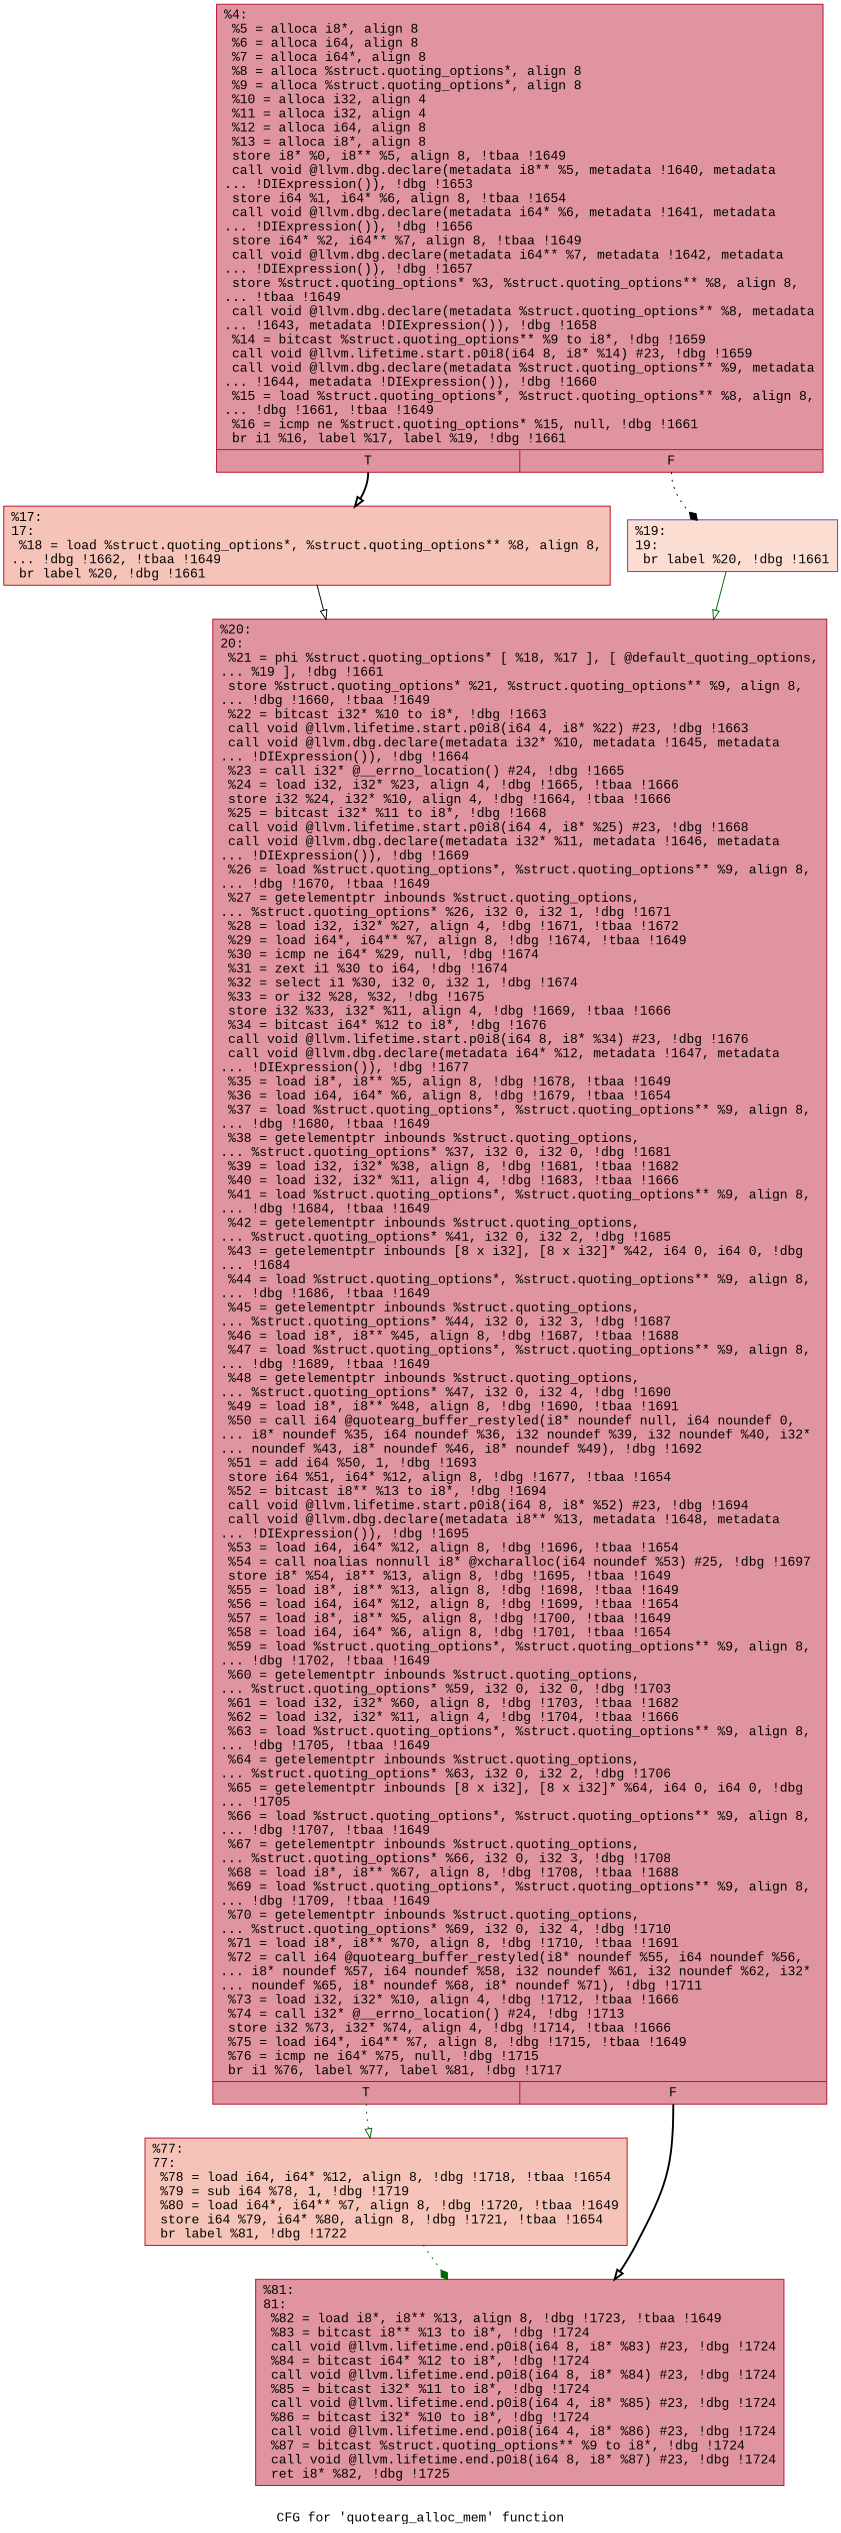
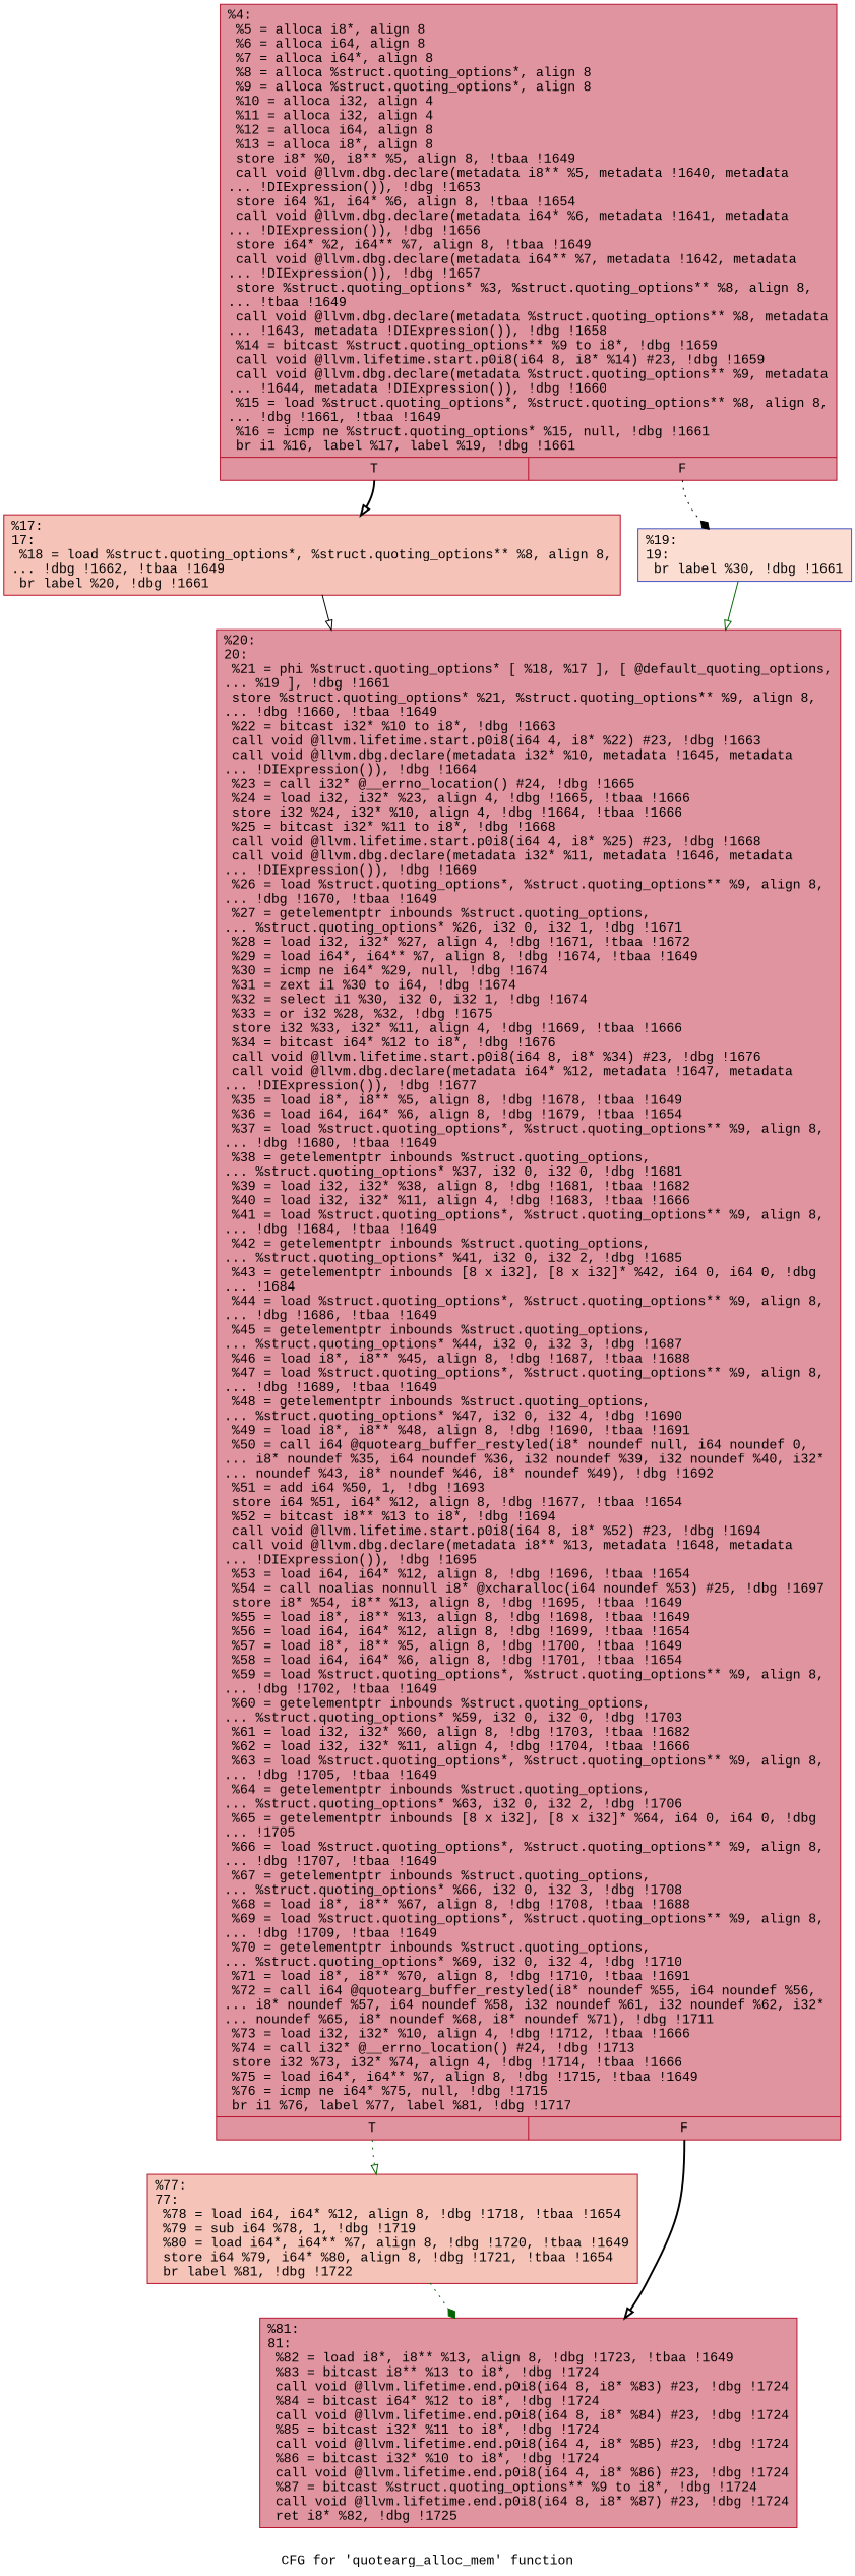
  digraph {
    label="CFG for 'quotearg_alloc_mem' function"
    fontname="Liberation Mono"
    node [color="#b70d28ff" fillcolor="#b70d2870" shape=record style=filled fontname="Liberation Mono"]
    edge [color=black style=dotted arrowhead=onormal fontname="Liberation Mono"]
    n1 [label="{%4:\l  %5 = alloca i8*, align 8\l  %6 = alloca i64, align 8\l  %7 = alloca i64*, align 8\l  %8 = alloca %struct.quoting_options*, align 8\l  %9 = alloca %struct.quoting_options*, align 8\l  %10 = alloca i32, align 4\l  %11 = alloca i32, align 4\l  %12 = alloca i64, align 8\l  %13 = alloca i8*, align 8\l  store i8* %0, i8** %5, align 8, !tbaa !1649\l  call void @llvm.dbg.declare(metadata i8** %5, metadata !1640, metadata\l... !DIExpression()), !dbg !1653\l  store i64 %1, i64* %6, align 8, !tbaa !1654\l  call void @llvm.dbg.declare(metadata i64* %6, metadata !1641, metadata\l... !DIExpression()), !dbg !1656\l  store i64* %2, i64** %7, align 8, !tbaa !1649\l  call void @llvm.dbg.declare(metadata i64** %7, metadata !1642, metadata\l... !DIExpression()), !dbg !1657\l  store %struct.quoting_options* %3, %struct.quoting_options** %8, align 8,\l... !tbaa !1649\l  call void @llvm.dbg.declare(metadata %struct.quoting_options** %8, metadata\l... !1643, metadata !DIExpression()), !dbg !1658\l  %14 = bitcast %struct.quoting_options** %9 to i8*, !dbg !1659\l  call void @llvm.lifetime.start.p0i8(i64 8, i8* %14) #23, !dbg !1659\l  call void @llvm.dbg.declare(metadata %struct.quoting_options** %9, metadata\l... !1644, metadata !DIExpression()), !dbg !1660\l  %15 = load %struct.quoting_options*, %struct.quoting_options** %8, align 8,\l... !dbg !1661, !tbaa !1649\l  %16 = icmp ne %struct.quoting_options* %15, null, !dbg !1661\l  br i1 %16, label %17, label %19, !dbg !1661\l|{<s0>T|<s1>F}}"]
    n2 [fillcolor="#e8765c70" label="{%17:\l17:                                               \l  %18 = load %struct.quoting_options*, %struct.quoting_options** %8, align 8,\l... !dbg !1662, !tbaa !1649\l  br label %20, !dbg !1661\l}"]
-   n3 [color="#3d50c3ff" fillcolor="#f7b39670" label="{%19:\l19:                                               \l  br label %20, !dbg !1661\l}"]
+   n3 [color="#3d50c3ff" fillcolor="#f7b39670" label="{%19:\l19:                                               \l  br label %30, !dbg !1661\l}"]
    n4 [label="{%20:\l20:                                               \l  %21 = phi %struct.quoting_options* [ %18, %17 ], [ @default_quoting_options,\l... %19 ], !dbg !1661\l  store %struct.quoting_options* %21, %struct.quoting_options** %9, align 8,\l... !dbg !1660, !tbaa !1649\l  %22 = bitcast i32* %10 to i8*, !dbg !1663\l  call void @llvm.lifetime.start.p0i8(i64 4, i8* %22) #23, !dbg !1663\l  call void @llvm.dbg.declare(metadata i32* %10, metadata !1645, metadata\l... !DIExpression()), !dbg !1664\l  %23 = call i32* @__errno_location() #24, !dbg !1665\l  %24 = load i32, i32* %23, align 4, !dbg !1665, !tbaa !1666\l  store i32 %24, i32* %10, align 4, !dbg !1664, !tbaa !1666\l  %25 = bitcast i32* %11 to i8*, !dbg !1668\l  call void @llvm.lifetime.start.p0i8(i64 4, i8* %25) #23, !dbg !1668\l  call void @llvm.dbg.declare(metadata i32* %11, metadata !1646, metadata\l... !DIExpression()), !dbg !1669\l  %26 = load %struct.quoting_options*, %struct.quoting_options** %9, align 8,\l... !dbg !1670, !tbaa !1649\l  %27 = getelementptr inbounds %struct.quoting_options,\l... %struct.quoting_options* %26, i32 0, i32 1, !dbg !1671\l  %28 = load i32, i32* %27, align 4, !dbg !1671, !tbaa !1672\l  %29 = load i64*, i64** %7, align 8, !dbg !1674, !tbaa !1649\l  %30 = icmp ne i64* %29, null, !dbg !1674\l  %31 = zext i1 %30 to i64, !dbg !1674\l  %32 = select i1 %30, i32 0, i32 1, !dbg !1674\l  %33 = or i32 %28, %32, !dbg !1675\l  store i32 %33, i32* %11, align 4, !dbg !1669, !tbaa !1666\l  %34 = bitcast i64* %12 to i8*, !dbg !1676\l  call void @llvm.lifetime.start.p0i8(i64 8, i8* %34) #23, !dbg !1676\l  call void @llvm.dbg.declare(metadata i64* %12, metadata !1647, metadata\l... !DIExpression()), !dbg !1677\l  %35 = load i8*, i8** %5, align 8, !dbg !1678, !tbaa !1649\l  %36 = load i64, i64* %6, align 8, !dbg !1679, !tbaa !1654\l  %37 = load %struct.quoting_options*, %struct.quoting_options** %9, align 8,\l... !dbg !1680, !tbaa !1649\l  %38 = getelementptr inbounds %struct.quoting_options,\l... %struct.quoting_options* %37, i32 0, i32 0, !dbg !1681\l  %39 = load i32, i32* %38, align 8, !dbg !1681, !tbaa !1682\l  %40 = load i32, i32* %11, align 4, !dbg !1683, !tbaa !1666\l  %41 = load %struct.quoting_options*, %struct.quoting_options** %9, align 8,\l... !dbg !1684, !tbaa !1649\l  %42 = getelementptr inbounds %struct.quoting_options,\l... %struct.quoting_options* %41, i32 0, i32 2, !dbg !1685\l  %43 = getelementptr inbounds [8 x i32], [8 x i32]* %42, i64 0, i64 0, !dbg\l... !1684\l  %44 = load %struct.quoting_options*, %struct.quoting_options** %9, align 8,\l... !dbg !1686, !tbaa !1649\l  %45 = getelementptr inbounds %struct.quoting_options,\l... %struct.quoting_options* %44, i32 0, i32 3, !dbg !1687\l  %46 = load i8*, i8** %45, align 8, !dbg !1687, !tbaa !1688\l  %47 = load %struct.quoting_options*, %struct.quoting_options** %9, align 8,\l... !dbg !1689, !tbaa !1649\l  %48 = getelementptr inbounds %struct.quoting_options,\l... %struct.quoting_options* %47, i32 0, i32 4, !dbg !1690\l  %49 = load i8*, i8** %48, align 8, !dbg !1690, !tbaa !1691\l  %50 = call i64 @quotearg_buffer_restyled(i8* noundef null, i64 noundef 0,\l... i8* noundef %35, i64 noundef %36, i32 noundef %39, i32 noundef %40, i32*\l... noundef %43, i8* noundef %46, i8* noundef %49), !dbg !1692\l  %51 = add i64 %50, 1, !dbg !1693\l  store i64 %51, i64* %12, align 8, !dbg !1677, !tbaa !1654\l  %52 = bitcast i8** %13 to i8*, !dbg !1694\l  call void @llvm.lifetime.start.p0i8(i64 8, i8* %52) #23, !dbg !1694\l  call void @llvm.dbg.declare(metadata i8** %13, metadata !1648, metadata\l... !DIExpression()), !dbg !1695\l  %53 = load i64, i64* %12, align 8, !dbg !1696, !tbaa !1654\l  %54 = call noalias nonnull i8* @xcharalloc(i64 noundef %53) #25, !dbg !1697\l  store i8* %54, i8** %13, align 8, !dbg !1695, !tbaa !1649\l  %55 = load i8*, i8** %13, align 8, !dbg !1698, !tbaa !1649\l  %56 = load i64, i64* %12, align 8, !dbg !1699, !tbaa !1654\l  %57 = load i8*, i8** %5, align 8, !dbg !1700, !tbaa !1649\l  %58 = load i64, i64* %6, align 8, !dbg !1701, !tbaa !1654\l  %59 = load %struct.quoting_options*, %struct.quoting_options** %9, align 8,\l... !dbg !1702, !tbaa !1649\l  %60 = getelementptr inbounds %struct.quoting_options,\l... %struct.quoting_options* %59, i32 0, i32 0, !dbg !1703\l  %61 = load i32, i32* %60, align 8, !dbg !1703, !tbaa !1682\l  %62 = load i32, i32* %11, align 4, !dbg !1704, !tbaa !1666\l  %63 = load %struct.quoting_options*, %struct.quoting_options** %9, align 8,\l... !dbg !1705, !tbaa !1649\l  %64 = getelementptr inbounds %struct.quoting_options,\l... %struct.quoting_options* %63, i32 0, i32 2, !dbg !1706\l  %65 = getelementptr inbounds [8 x i32], [8 x i32]* %64, i64 0, i64 0, !dbg\l... !1705\l  %66 = load %struct.quoting_options*, %struct.quoting_options** %9, align 8,\l... !dbg !1707, !tbaa !1649\l  %67 = getelementptr inbounds %struct.quoting_options,\l... %struct.quoting_options* %66, i32 0, i32 3, !dbg !1708\l  %68 = load i8*, i8** %67, align 8, !dbg !1708, !tbaa !1688\l  %69 = load %struct.quoting_options*, %struct.quoting_options** %9, align 8,\l... !dbg !1709, !tbaa !1649\l  %70 = getelementptr inbounds %struct.quoting_options,\l... %struct.quoting_options* %69, i32 0, i32 4, !dbg !1710\l  %71 = load i8*, i8** %70, align 8, !dbg !1710, !tbaa !1691\l  %72 = call i64 @quotearg_buffer_restyled(i8* noundef %55, i64 noundef %56,\l... i8* noundef %57, i64 noundef %58, i32 noundef %61, i32 noundef %62, i32*\l... noundef %65, i8* noundef %68, i8* noundef %71), !dbg !1711\l  %73 = load i32, i32* %10, align 4, !dbg !1712, !tbaa !1666\l  %74 = call i32* @__errno_location() #24, !dbg !1713\l  store i32 %73, i32* %74, align 4, !dbg !1714, !tbaa !1666\l  %75 = load i64*, i64** %7, align 8, !dbg !1715, !tbaa !1649\l  %76 = icmp ne i64* %75, null, !dbg !1715\l  br i1 %76, label %77, label %81, !dbg !1717\l|{<s0>T|<s1>F}}"]
    n5 [fillcolor="#e8765c70" label="{%77:\l77:                                               \l  %78 = load i64, i64* %12, align 8, !dbg !1718, !tbaa !1654\l  %79 = sub i64 %78, 1, !dbg !1719\l  %80 = load i64*, i64** %7, align 8, !dbg !1720, !tbaa !1649\l  store i64 %79, i64* %80, align 8, !dbg !1721, !tbaa !1654\l  br label %81, !dbg !1722\l}"]
    n6 [label="{%81:\l81:                                               \l  %82 = load i8*, i8** %13, align 8, !dbg !1723, !tbaa !1649\l  %83 = bitcast i8** %13 to i8*, !dbg !1724\l  call void @llvm.lifetime.end.p0i8(i64 8, i8* %83) #23, !dbg !1724\l  %84 = bitcast i64* %12 to i8*, !dbg !1724\l  call void @llvm.lifetime.end.p0i8(i64 8, i8* %84) #23, !dbg !1724\l  %85 = bitcast i32* %11 to i8*, !dbg !1724\l  call void @llvm.lifetime.end.p0i8(i64 4, i8* %85) #23, !dbg !1724\l  %86 = bitcast i32* %10 to i8*, !dbg !1724\l  call void @llvm.lifetime.end.p0i8(i64 4, i8* %86) #23, !dbg !1724\l  %87 = bitcast %struct.quoting_options** %9 to i8*, !dbg !1724\l  call void @llvm.lifetime.end.p0i8(i64 8, i8* %87) #23, !dbg !1724\l  ret i8* %82, !dbg !1725\l}"]
    n1 -> n2 [tailport=s0 style=bold]
    n1 -> n3 [tailport=s1 arrowhead=diamond]
    n2 -> n4 [style=solid]
    n3 -> n4 [color=darkgreen style=solid]
    n4 -> n5 [tailport=s0 color=darkgreen]
    n4 -> n6 [tailport=s1 style=bold]
    n5 -> n6 [color=darkgreen arrowhead=diamond]
  }
